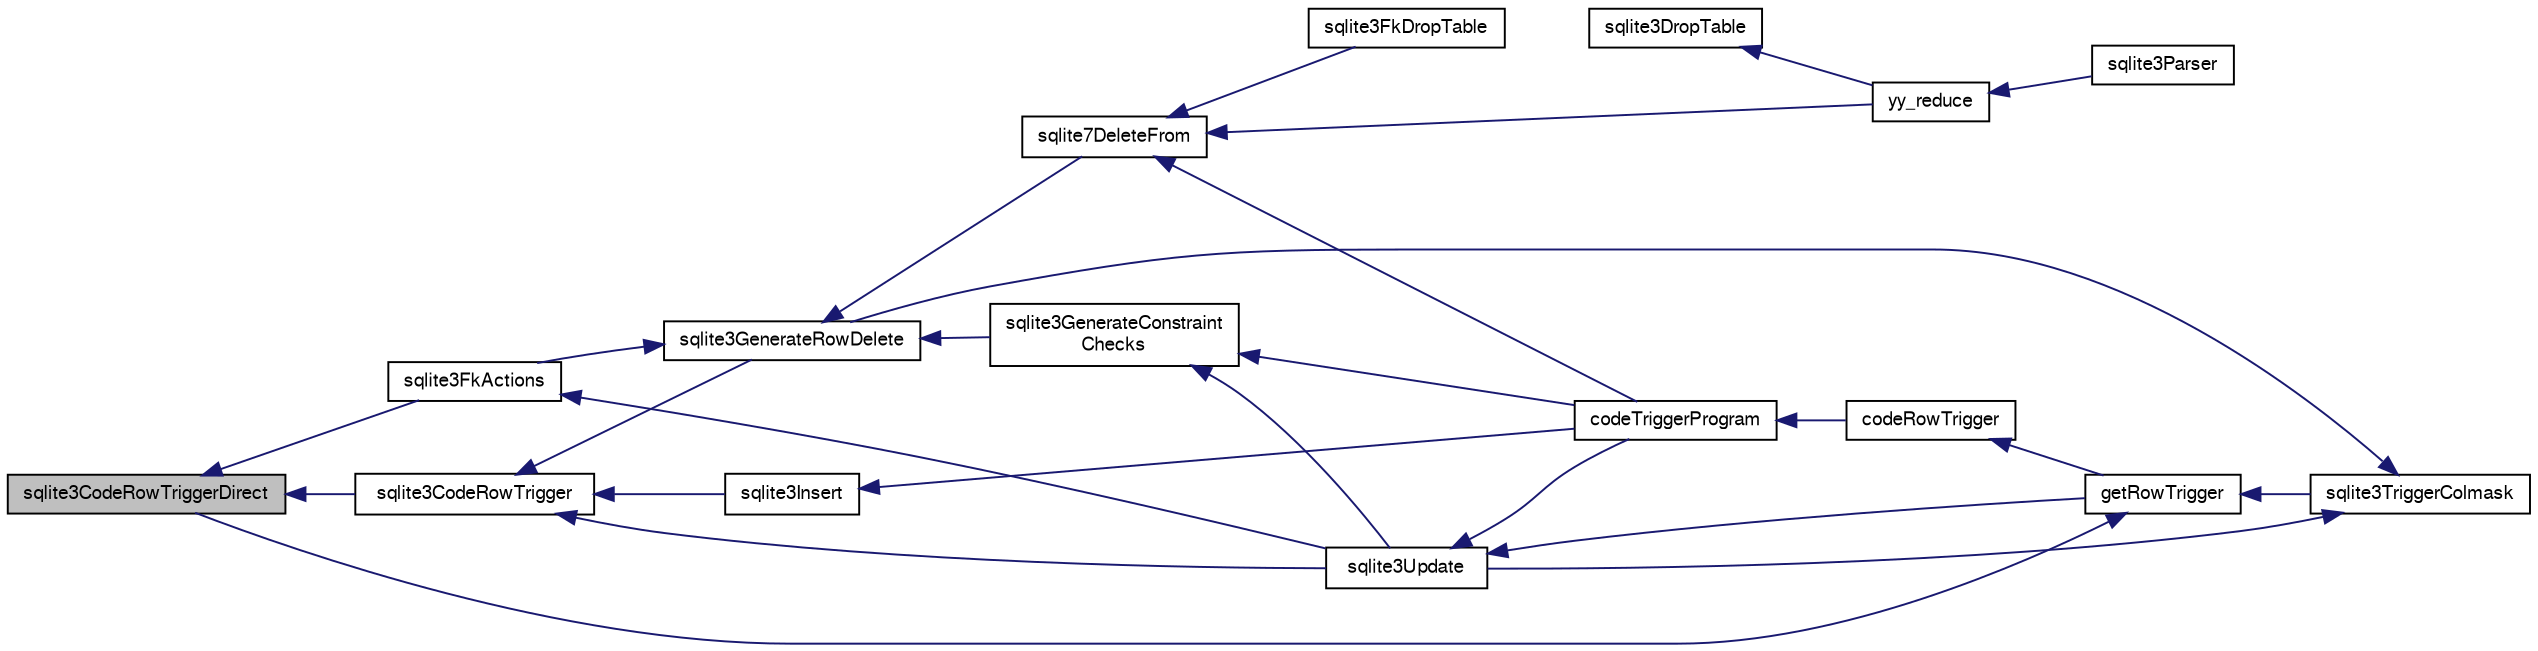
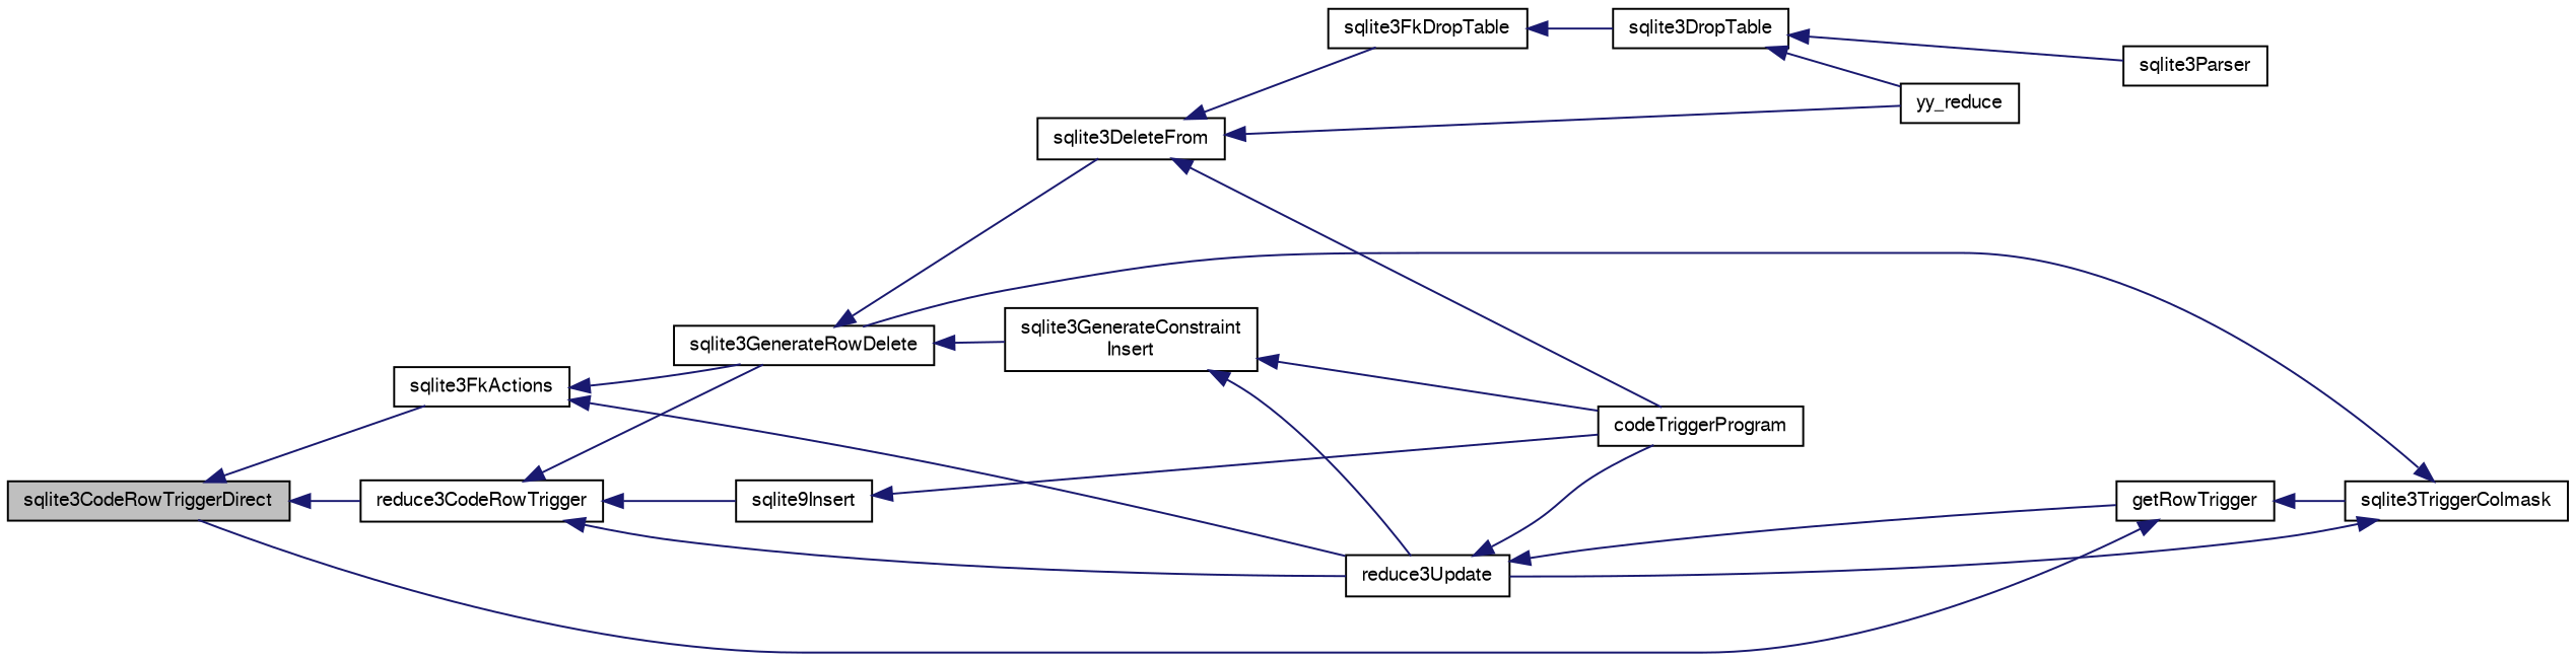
  digraph {
    rankdir=LR
    node [color=black fillcolor=white fontname=FreeSans fontsize=10 shape=record style=filled]
    edge [color=midnightblue dir=back fontname=FreeSans fontsize=10 labelfontname=FreeSans labelfontsize=10 style=solid]
    n1 [fillcolor=grey75 fontcolor=black height=0.2 label=sqlite3CodeRowTriggerDirect width=0.4]
    n2 [height=0.2 label=sqlite3FkActions width=0.4]
-   n3 [height=0.2 label=sqlite3CodeRowTrigger width=0.4]
+   n3 [height=0.2 label=reduce3CodeRowTrigger width=0.4]
    n4 [height=0.2 label=sqlite3GenerateRowDelete width=0.4]
-   n5 [height=0.2 label=sqlite3Update width=0.4]
-   n6 [height=0.2 label=sqlite3Insert width=0.4]
-   n7 [height=0.2 label=sqlite7DeleteFrom width=0.4]
-   n8 [height=0.2 label="sqlite3GenerateConstraint\lChecks" width=0.4]
+   n5 [height=0.2 label=reduce3Update width=0.4]
+   n6 [height=0.2 label=sqlite9Insert width=0.4]
+   n7 [height=0.2 label=sqlite3DeleteFrom width=0.4]
+   n8 [height=0.2 label="sqlite3GenerateConstraint\lInsert" width=0.4]
    n9 [height=0.2 label=codeTriggerProgram width=0.4]
    n10 [height=0.2 label=getRowTrigger width=0.4]
    n11 [height=0.2 label=sqlite3FkDropTable width=0.4]
    n12 [height=0.2 label=yy_reduce width=0.4]
    n13 [height=0.2 label=sqlite3DropTable width=0.4]
    n14 [height=0.2 label=sqlite3Parser width=0.4]
-   n15 [height=0.2 label=codeRowTrigger width=0.4]
    n16 [height=0.2 label=sqlite3TriggerColmask width=0.4]
    n1 -> n2
    n1 -> n3
-   n4 -> n2
+   n2 -> n4
    n2 -> n5
    n3 -> n4
    n3 -> n5
    n3 -> n6
    n4 -> n7
    n4 -> n8
    n5 -> n9
    n5 -> n10
    n6 -> n9
    n7 -> n9
    n7 -> n11
    n7 -> n12
    n8 -> n5
    n8 -> n9
-   n9 -> n15
    n10 -> n1
    n10 -> n16
-   n12 -> n14
+   n11 -> n13
+   n13 -> n14
    n13 -> n12
-   n15 -> n10
    n16 -> n4
    n16 -> n5
  }
